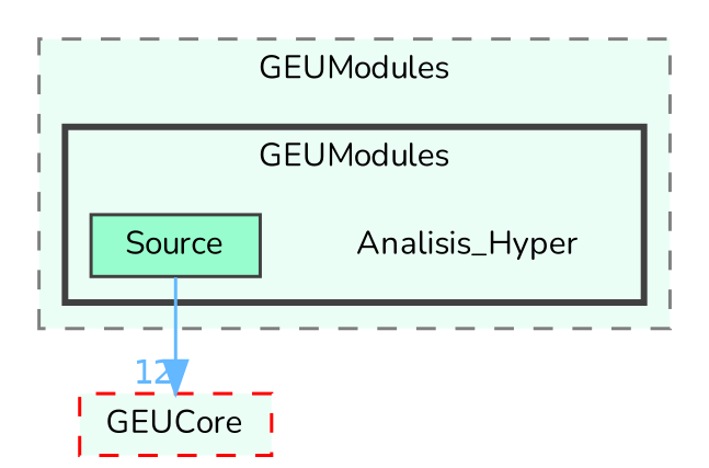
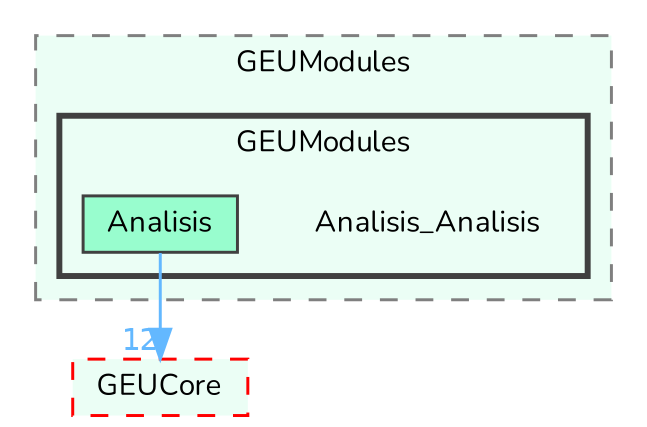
  digraph {
    compound=true
    fontname=Nunito
    node [fontname=Nunito fontsize=10 shape=box]
-   n1 [height=0.2 label=Analisis_Hyper shape=plaintext width=0.4]
-   n2 [color=grey25 fillcolor="#98fdce" height=0.2 label=Source style=filled width=0.4]
+   n1 [height=0.2 label=Analisis_Analisis shape=plaintext width=0.4]
+   n2 [color=grey25 fillcolor="#98fdce" height=0.2 label=Analisis style=filled width=0.4]
    n3 [color=red fillcolor="#ebfef5" height=0.2 label=GEUCore style="filled,dashed" width=0.4]
    subgraph cluster_1 {
      bgcolor="#ebfef5"
      fontsize=10
      label=GEUModules
      pencolor=grey50
      style="filled,dashed"
      subgraph cluster_2 {
        bgcolor="#ebfef5"
        fontsize=10
        pencolor=grey25
        style="filled,bold"
        n1
        n2
      }
    }
    n2 -> n3 [color=steelblue1 fontcolor=steelblue1 fontname=Nunito fontsize=10 headlabel=12 labeldistance=1.5 labelfontname=Helvetica labelfontsize=10]
  }
